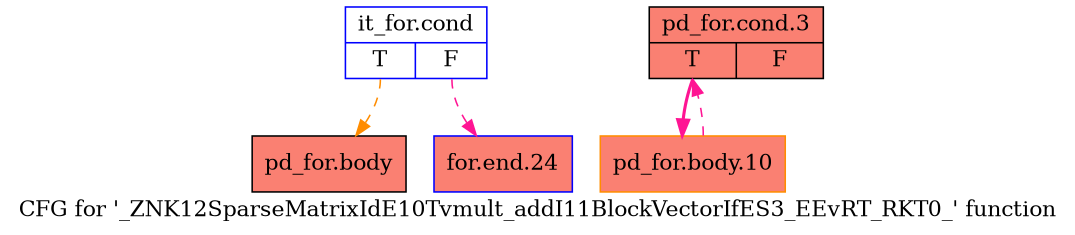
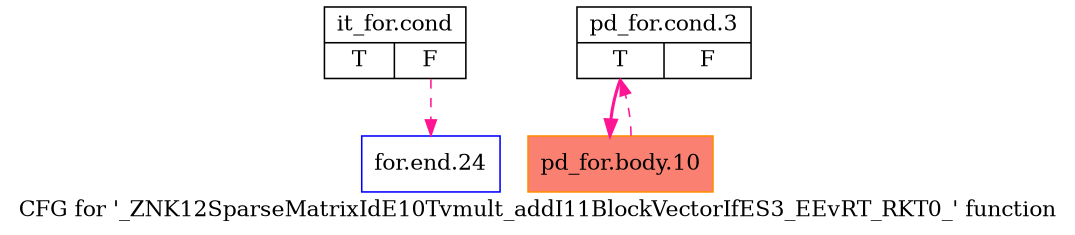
  digraph {
    label="CFG for '_ZNK12SparseMatrixIdE10Tvmult_addI11BlockVectorIfES3_EEvRT_RKT0_' function"
    node [color=blue fillcolor=salmon shape=record style=filled]
    edge [color=deeppink style=dashed tailport=s0]
-   n1 [fillcolor=white label="{it_for.cond|{<s0>T|<s1>F}}"]
-   n2 [color=black label="{pd_for.body}"]
-   n3 [label="{for.end.24}"]
-   n4 [color=black label="{pd_for.cond.3|{<s0>T|<s1>F}}"]
+   n1 [color=black fillcolor=white label="{it_for.cond|{<s0>T|<s1>F}}"]
+   n3 [fillcolor=white label="{for.end.24}"]
+   n4 [color=black fillcolor=white label="{pd_for.cond.3|{<s0>T|<s1>F}}"]
    n5 [color=darkorange label="{pd_for.body.10}"]
-   n1 -> n2 [color=darkorange]
    n1 -> n3 [tailport=s1]
    n4 -> n5 [style=bold]
    n5 -> n4 [tailport=""]
  }
